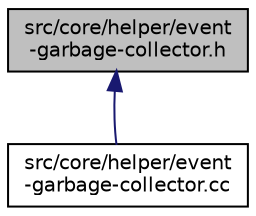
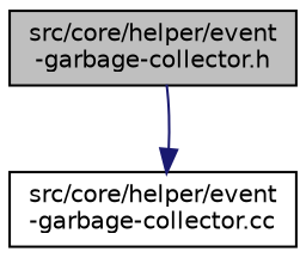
  digraph {
    node [color=black fontname=Helvetica fontsize=10 shape=record style=filled]
    n1 [fillcolor=grey75 fontcolor=black height=0.2 label="src/core/helper/event\l-garbage-collector.h" width=0.4]
    n2 [fillcolor=white height=0.2 label="src/core/helper/event\l-garbage-collector.cc" width=0.4]
-   n1 -> n2 [color=midnightblue dir=back fontname=Helvetica fontsize=10 labelfontname=Helvetica labelfontsize=10 style=solid]
+   n2 -> n1 [color=midnightblue dir=back fontname=Helvetica fontsize=10 labelfontname=Helvetica labelfontsize=10 style=solid]
  }
